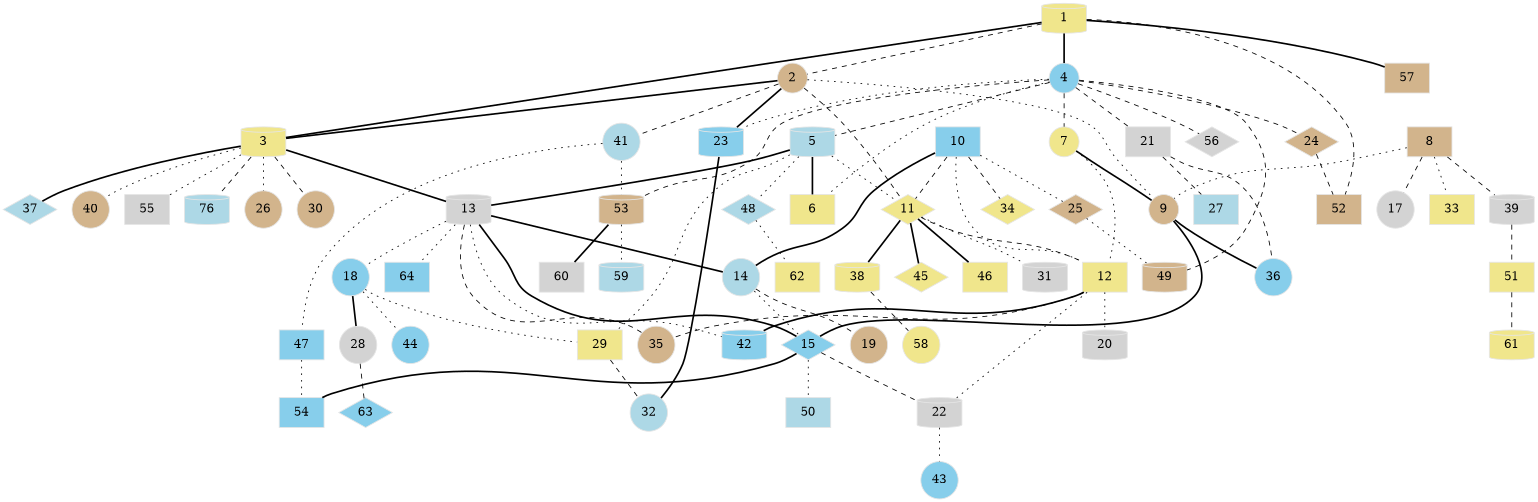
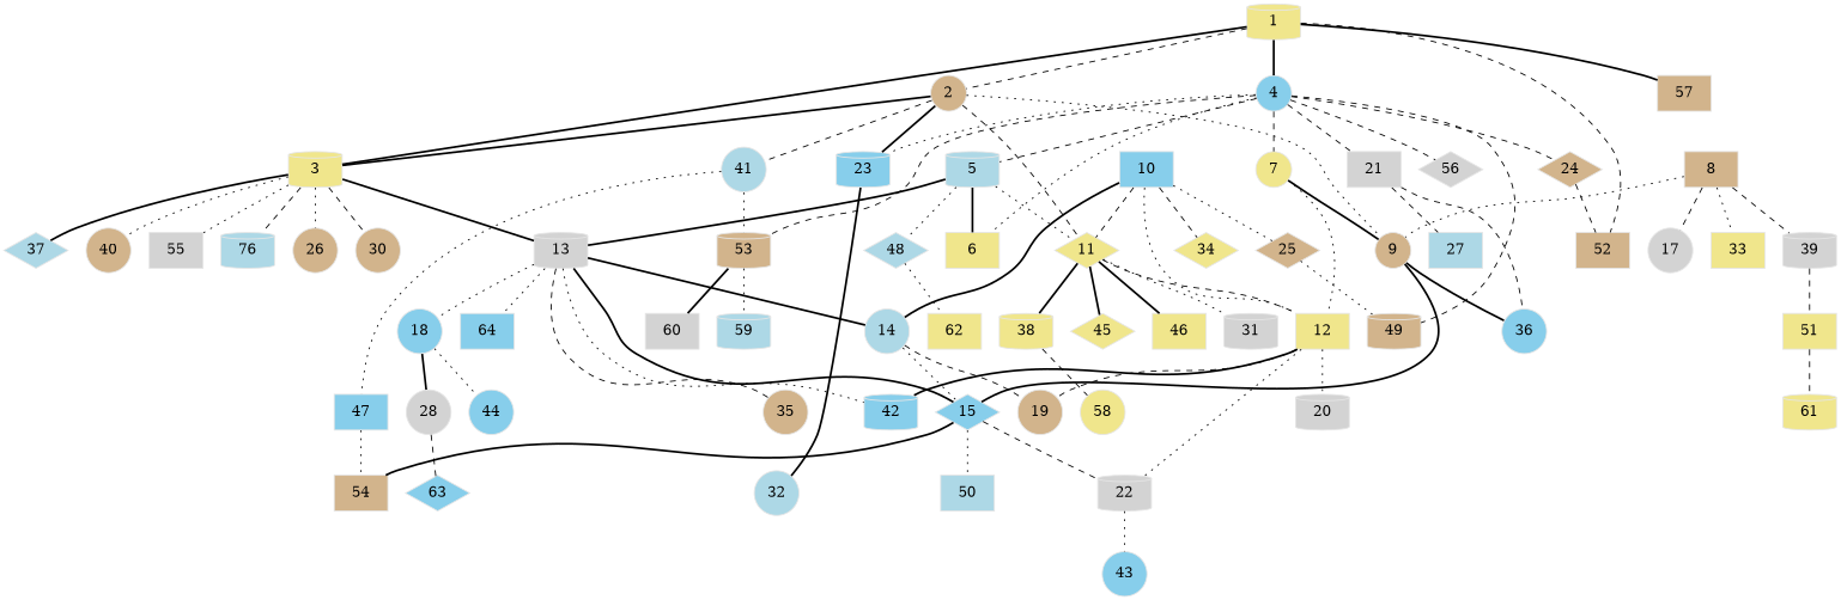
  graph {
    node [color=gray90 fillcolor=khaki shape=circle style=filled]
    edge [style=dotted]
    1 [shape=cylinder]
    2 [fillcolor=tan]
    3 [shape=cylinder]
    4 [fillcolor=skyblue]
    52 [fillcolor=tan shape=box]
    57 [fillcolor=tan shape=box]
    9 [fillcolor=tan]
    11 [shape=diamond]
    23 [fillcolor=skyblue shape=cylinder]
    41 [fillcolor=lightblue]
    13 [fillcolor=lightgrey shape=cylinder]
    n12 [fillcolor=lightblue label=76 shape=cylinder]
    26 [fillcolor=tan]
    30 [fillcolor=tan]
    37 [fillcolor=lightblue shape=diamond]
    40 [fillcolor=tan]
    55 [fillcolor=lightgrey shape=box]
    5 [fillcolor=lightblue shape=cylinder]
    6 [shape=box]
    7
    21 [fillcolor=lightgrey shape=box]
    24 [fillcolor=tan shape=diamond]
    49 [fillcolor=tan shape=cylinder]
    53 [fillcolor=tan shape=cylinder]
    56 [fillcolor=lightgrey shape=diamond]
    15 [fillcolor=skyblue shape=diamond]
    36 [fillcolor=skyblue]
    12 [shape=box]
    31 [fillcolor=lightgrey shape=cylinder]
    38 [shape=cylinder]
    45 [shape=diamond]
    46 [shape=box]
    32 [fillcolor=lightblue]
    47 [fillcolor=skyblue shape=box]
    14 [fillcolor=lightblue]
    35 [fillcolor=tan]
    42 [fillcolor=skyblue shape=cylinder]
    18 [fillcolor=skyblue]
    64 [fillcolor=skyblue shape=box]
-   29 [shape=box]
    48 [fillcolor=lightblue shape=diamond]
    27 [fillcolor=lightblue shape=box]
    59 [fillcolor=lightblue shape=cylinder]
    60 [fillcolor=lightgrey shape=box]
    62 [shape=box]
    8 [fillcolor=tan shape=box]
    17 [fillcolor=lightgrey]
    33 [shape=box]
    39 [fillcolor=lightgrey shape=cylinder]
    20 [fillcolor=lightgrey shape=cylinder]
    22 [fillcolor=lightgrey shape=cylinder]
    51 [shape=box]
    50 [fillcolor=lightblue shape=box]
-   54 [fillcolor=skyblue shape=box]
+   54 [fillcolor=tan shape=box]
    10 [fillcolor=skyblue shape=box]
    25 [fillcolor=tan shape=diamond]
    34 [shape=diamond]
    19 [fillcolor=tan]
    58
    43 [fillcolor=skyblue]
    28 [fillcolor=lightgrey]
    44 [fillcolor=skyblue]
    63 [fillcolor=skyblue shape=diamond]
    61 [shape=cylinder]
    1 -- 2 [style=dashed]
    1 -- 3 [style=bold]
    1 -- 4 [style=bold]
    1 -- 52 [style=dashed]
    1 -- 57 [style=bold]
    2 -- 3 [style=bold]
    2 -- 9
    2 -- 11 [style=dashed]
    2 -- 23 [style=bold]
    2 -- 41 [style=dashed]
    3 -- 13 [style=bold]
    3 -- n12 [style=dashed]
    3 -- 26
    3 -- 30 [style=dashed]
    3 -- 37 [style=bold]
    3 -- 40
    3 -- 55
    4 -- 23
    4 -- 5 [style=dashed]
    4 -- 6
    4 -- 7 [style=dashed]
    4 -- 21 [style=dashed]
    4 -- 24 [style=dashed]
    4 -- 49 [style=dashed]
    4 -- 53 [style=dashed]
    4 -- 56 [style=dashed]
    9 -- 15 [style=bold]
    9 -- 36 [style=bold]
    11 -- 12 [style=dashed]
    11 -- 31
    11 -- 38 [style=bold]
    11 -- 45 [style=bold]
    11 -- 46 [style=bold]
    23 -- 32 [style=bold]
    41 -- 53
    41 -- 47
    13 -- 15 [style=bold]
    13 -- 14 [style=bold]
    13 -- 35 [style=dashed]
    13 -- 42
    13 -- 18
    13 -- 64
    5 -- 11
    5 -- 13 [style=bold]
    5 -- 6 [style=bold]
-   5 -- 29
    5 -- 48
    7 -- 9 [style=bold]
    7 -- 12
    21 -- 36 [style=dashed]
    21 -- 27 [style=dashed]
    24 -- 52 [style=dashed]
    53 -- 59
    53 -- 60 [style=bold]
    15 -- 22 [style=dashed]
    15 -- 50
    15 -- 54 [style=bold]
-   12 -- 35 [style=dashed]
+   12 -- 19 [style=dashed]
    12 -- 42 [style=bold]
    12 -- 20
    12 -- 22
    38 -- 58 [style=dashed]
    47 -- 54
    14 -- 15
    14 -- 19 [style=dashed]
-   18 -- 29
    18 -- 28 [style=bold]
    18 -- 44
-   29 -- 32 [style=dashed]
    48 -- 62
    8 -- 9
    8 -- 17 [style=dashed]
    8 -- 33
    8 -- 39 [style=dashed]
    39 -- 51 [style=dashed]
    22 -- 43
    51 -- 61 [style=dashed]
    10 -- 11 [style=dashed]
    10 -- 12
    10 -- 14 [style=bold]
    10 -- 25
    10 -- 34 [style=dashed]
    25 -- 49
    28 -- 63 [style=dashed]
  }
